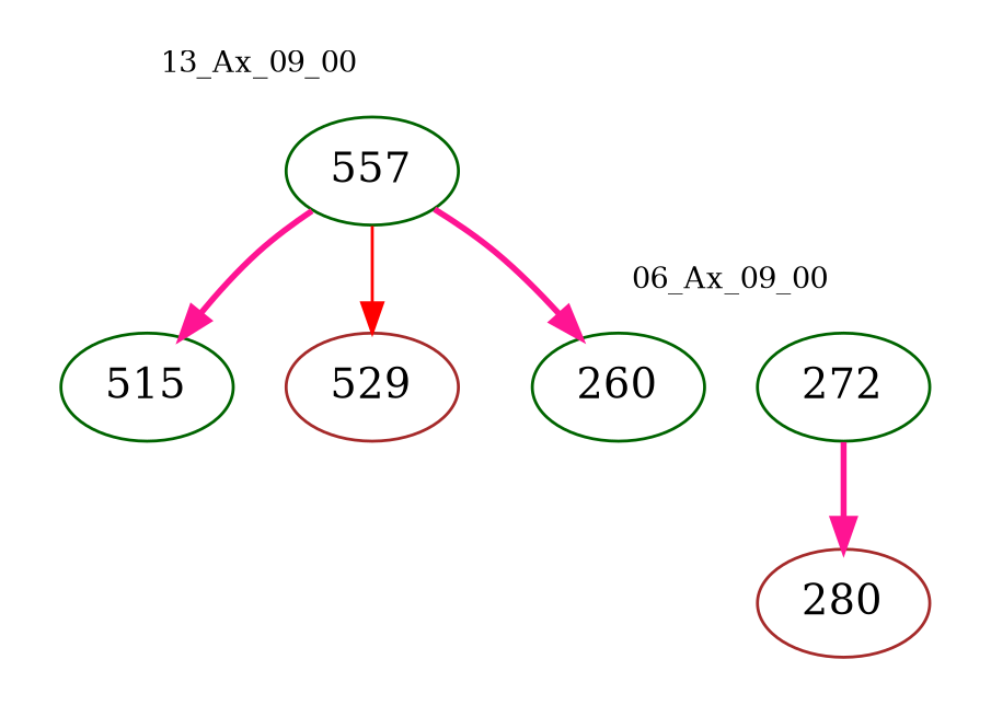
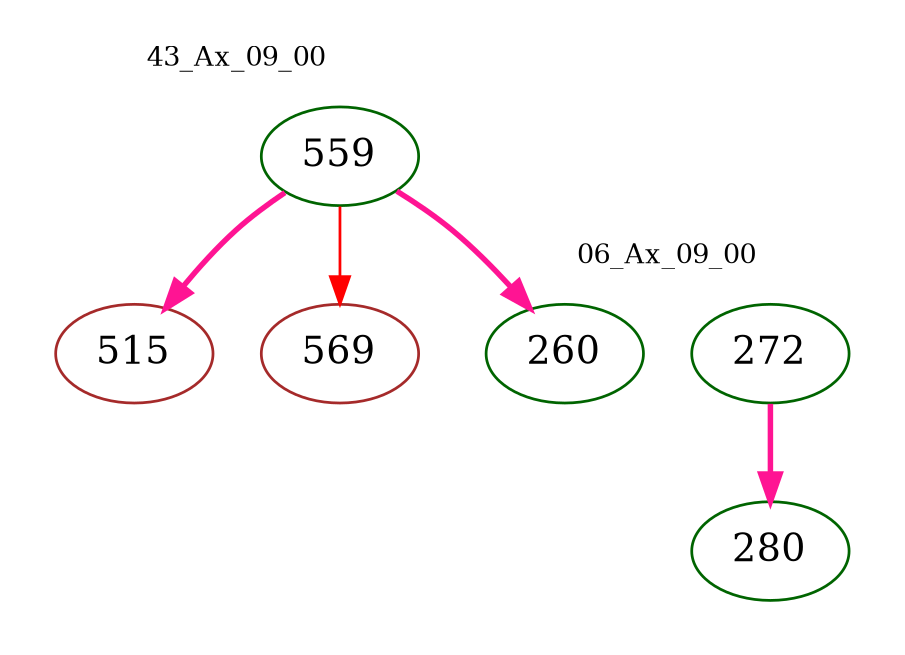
  digraph {
    node [color=darkgreen]
    edge [color=deeppink style=bold]
-   n1 [label=557]
-   n2 [label=515]
-   n3 [color=brown label=529]
+   n1 [label=559]
+   n2 [color=brown label=515]
+   n3 [color=brown label=569]
    n4 [label=272]
    n5 [label=260]
-   n6 [color=brown label=280]
+   n6 [label=280]
    subgraph cluster_1 {
      color=white
      fontsize=10
-     label="13_Ax_09_00"
+     label="43_Ax_09_00"
      n1
      n2
      n3
    }
    subgraph cluster_2 {
      color=white
      fontsize=10
      label="06_Ax_09_00"
      n4
      n5
      n6
    }
    n1 -> n2
    n1 -> n3 [color=red style=solid]
    n1 -> n5
    n4 -> n6
  }
